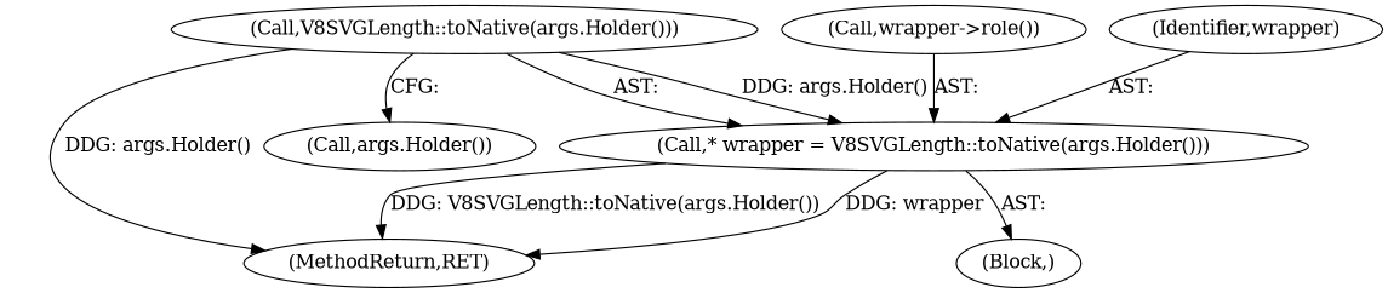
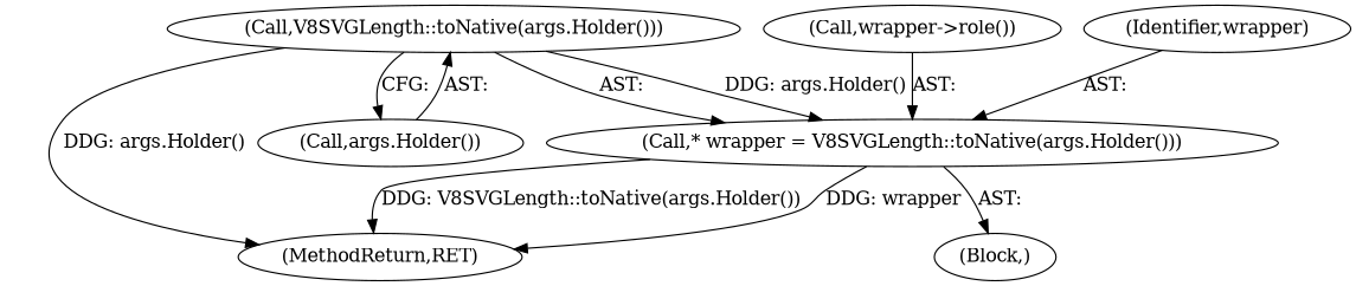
  digraph {
    n1 [label="(Call,* wrapper = V8SVGLength::toNative(args.Holder()))"]
    n2 [label="(Block,)"]
    n3 [label="(MethodReturn,RET)"]
    n4 [label="(Call,V8SVGLength::toNative(args.Holder()))"]
    n5 [label="(Call,args.Holder())"]
    n6 [label="(Call,wrapper->role())"]
    n7 [label="(Identifier,wrapper)"]
    n1 -> n2 [label="AST: "]
    n1 -> n3 [label="DDG: V8SVGLength::toNative(args.Holder())"]
    n1 -> n3 [label="DDG: wrapper"]
    n4 -> n1 [label="AST: "]
    n4 -> n1 [label="DDG: args.Holder()"]
    n4 -> n3 [label="DDG: args.Holder()"]
    n4 -> n5 [label="CFG: "]
+   n5 -> n4 [label="AST: "]
    n6 -> n1 [label="AST: "]
    n7 -> n1 [label="AST: "]
  }
